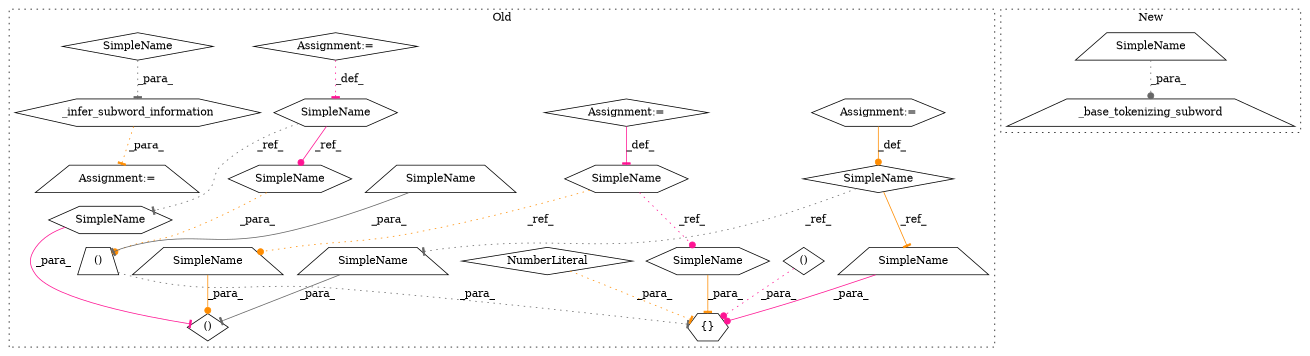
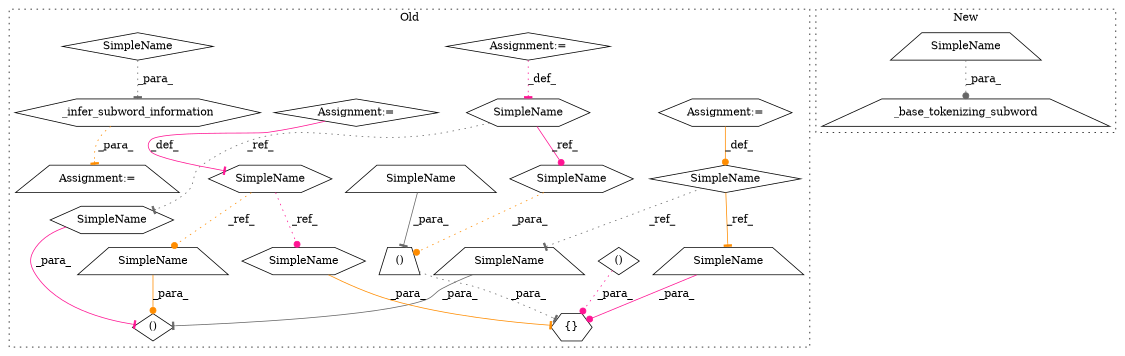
  digraph {
    node [a=42 l=3 s=13531 shape=hexagon]
    edge [arrowhead=tee color=darkorange style=dotted]
    n1 [a=106 l=19 label="()" s=13561 shape=diamond]
    n2 [a=4 l="6,1" label="{}" s="13525,13608"]
    n3 [a=106 l=23 label="()" shape=trapezium]
-   n4 [a=34 label=NumberLiteral s=13605 shape=diamond]
    n5 [label=SimpleName s=13304]
    n6 [a=106 l=38 label="()" s=13418 shape=diamond]
    n7 [l=4 label=SimpleName s=13317]
    n8 [l=5 label=SimpleName s=13331 shape=diamond]
    n9 [a=7 l=5 label="Assignment:=" s=13331]
    n10 [a=7 label="Assignment:=" s=13304 shape=diamond]
    n11 [a=7 l=4 label="Assignment:=" s=13317 shape=diamond]
    n12 [a=32 l="27,1" label=_infer_subword_information s="13463,13497"]
    n13 [a=7 l=2 label="Assignment:=" s=13456 shape=trapezium]
    n14 [l=5 label=SimpleName s=13451 shape=trapezium]
    n15 [l=5 label=SimpleName s=13599 shape=trapezium]
    n16 [label=SimpleName s=13551]
    n17 [label=SimpleName s=13418]
    n18 [l=7 label=SimpleName s=13490 shape=diamond]
    n19 [l=7 label=SimpleName shape=trapezium]
    n20 [l=4 label=SimpleName s=13434 shape=trapezium]
    n21 [l=4 label=SimpleName s=13594]
    n22 [a=32 l="25,1" label=_base_tokenizing_subword s="13523,13557" shape=trapezium]
    n23 [l=7 label=SimpleName s=13548 shape=trapezium]
    subgraph cluster_1 {
      label=Old
      style=dotted
      n1
      n2
      n3
-     n4
      n5
      n6
      n7
      n8
      n9
      n10
      n11
      n12
      n13
      n14
      n15
      n16
      n17
      n18
      n19
      n20
      n21
    }
    subgraph cluster_2 {
      label=New
      style=dotted
      n22
      n23
    }
    n1 -> n2 [arrowhead=dot color=deeppink label=_para_]
    n3 -> n2 [color=gray40 label=_para_]
-   n4 -> n2 [label=_para_]
    n5 -> n16 [arrowhead=dot color=deeppink label=_ref_ style=solid]
    n5 -> n17 [color=gray40 label=_ref_]
    n7 -> n20 [arrowhead=dot label=_ref_]
    n7 -> n21 [arrowhead=dot color=deeppink label=_ref_]
    n8 -> n14 [color=gray40 label=_ref_]
    n8 -> n15 [label=_ref_ style=solid]
    n9 -> n8 [arrowhead=dot label=_def_ style=solid]
    n10 -> n5 [color=deeppink label=_def_]
    n11 -> n7 [color=deeppink label=_def_ style=solid]
    n12 -> n13 [label=_para_]
    n14 -> n6 [color=gray40 label=_para_ style=solid]
    n15 -> n2 [arrowhead=dot color=deeppink label=_para_ style=solid]
    n16 -> n3 [arrowhead=dot label=_para_]
    n17 -> n6 [color=deeppink label=_para_ style=solid]
    n18 -> n12 [color=gray40 label=_para_]
    n19 -> n3 [color=gray40 label=_para_ style=solid]
    n20 -> n6 [arrowhead=dot label=_para_ style=solid]
    n21 -> n2 [label=_para_ style=solid]
    n23 -> n22 [arrowhead=dot color=gray40 label=_para_]
  }
